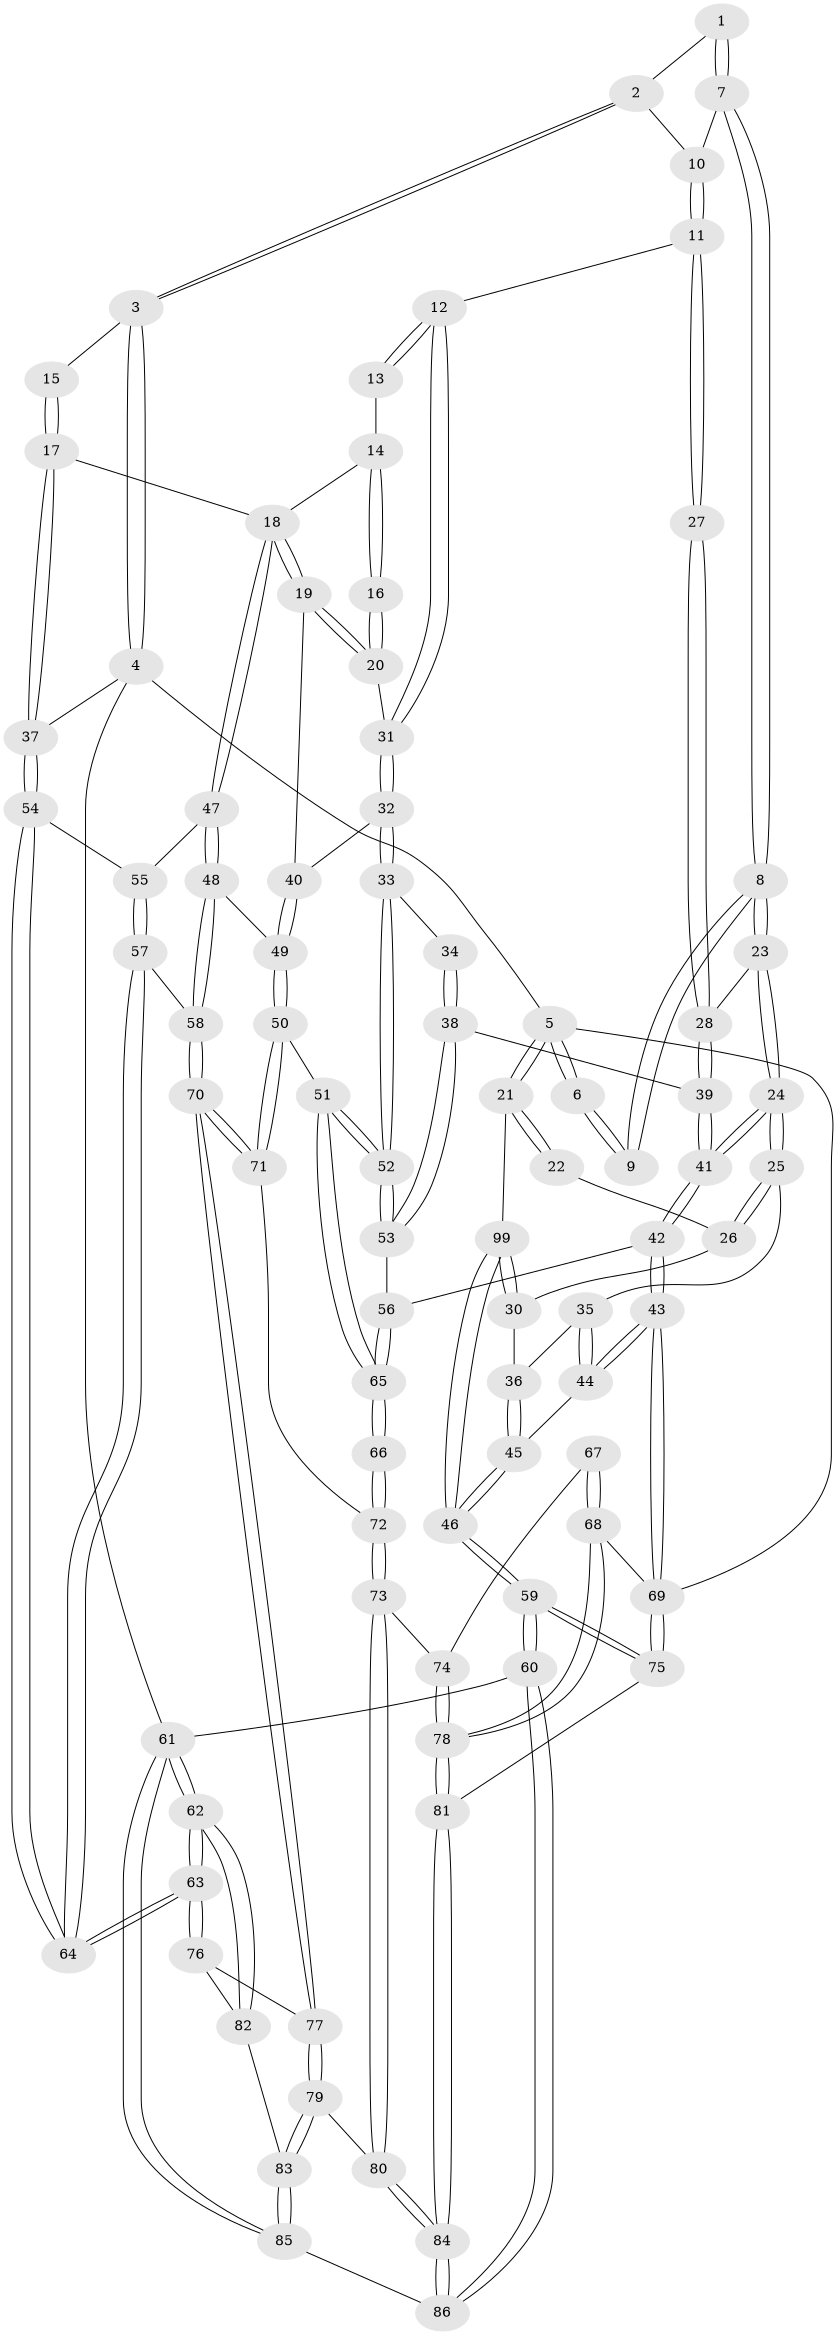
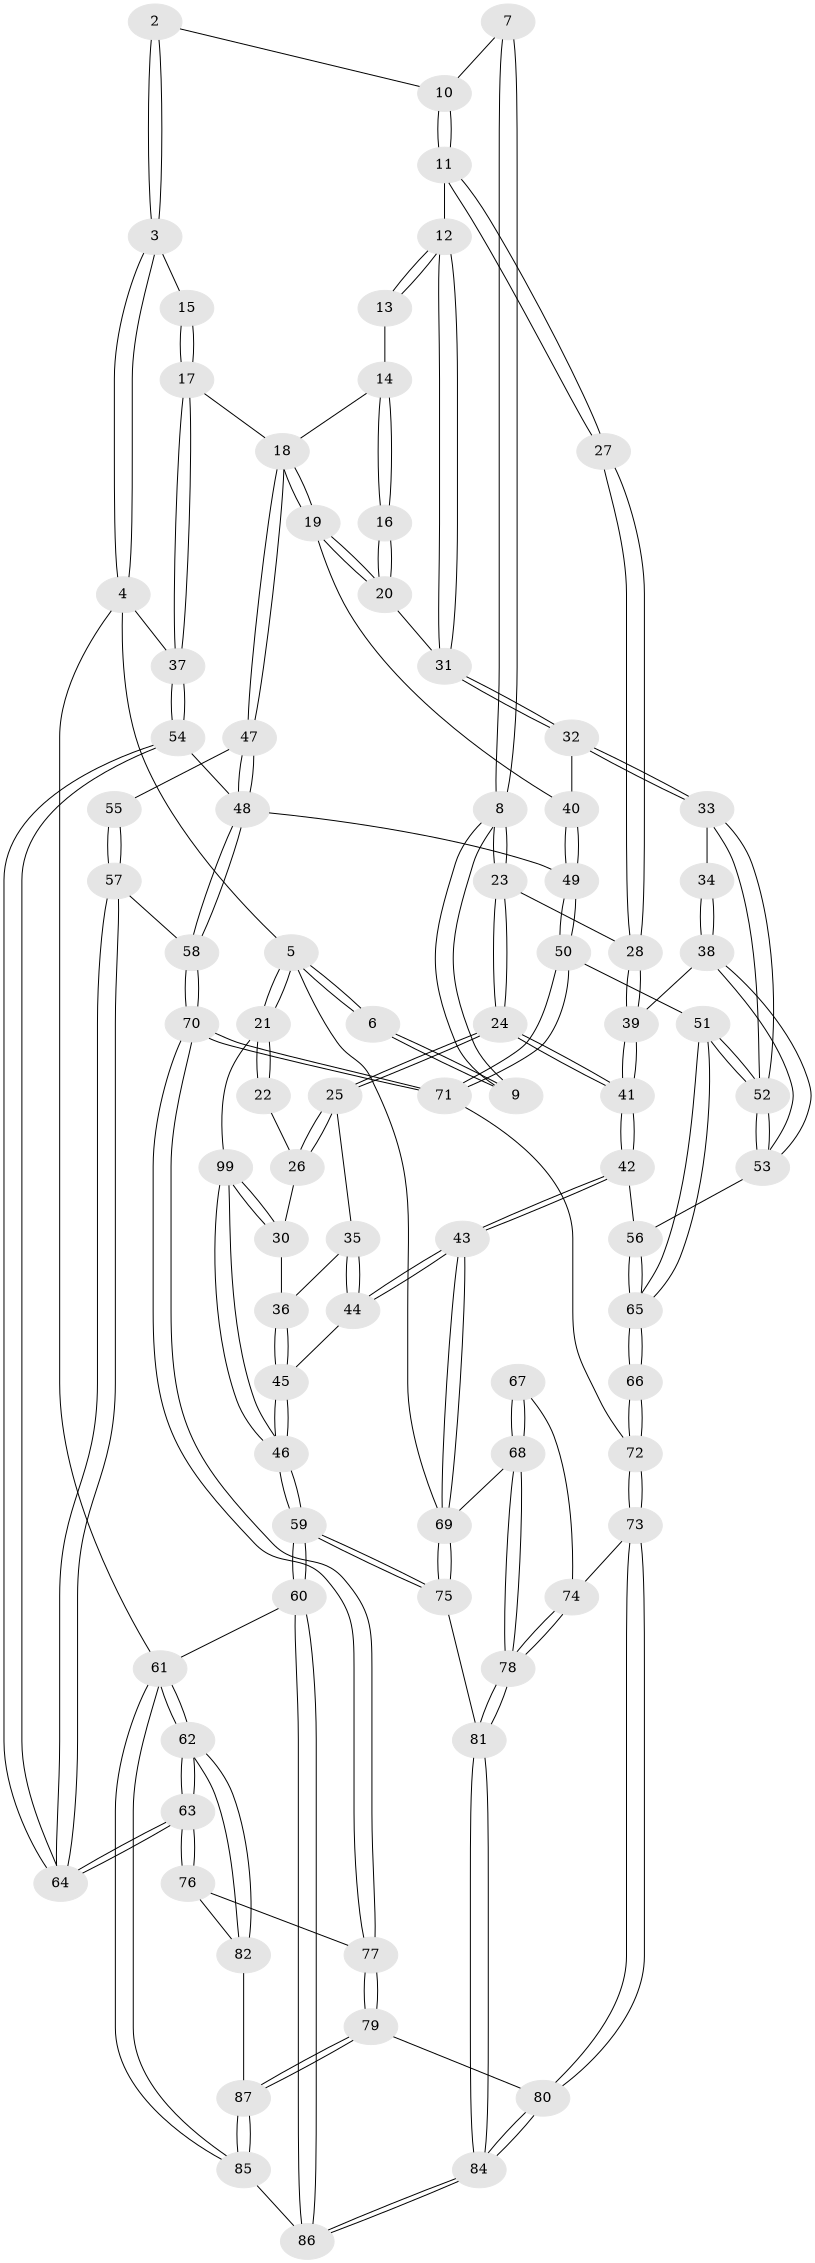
  graph {
    node [color=gray90 style=filled]
-   1
    2
    7
    3
    10
    8
    4
    15
    11
    5
    37
    61
    17
    6
    21
    69
    54
    62
    85
    9
    22
    n22 [label=99]
    60
    86
    23
    24
    28
    12
    27
    13
    31
    14
    32
    16
    18
    20
    19
    47
    40
    48
    55
    49
    26
    30
    46
    25
    41
    39
    35
    42
    36
    44
    34
    38
    59
    45
    33
    52
    53
    64
    56
    50
    43
    65
    75
    58
    57
    70
    51
    71
    72
    66
    77
    81
    63
    82
    76
-   83
+   83 [label=87]
    67
    68
    74
    73
    78
    79
    80
    84
-   1 -- 2
-   1 -- 7
-   1 -- 7
    2 -- 3
    2 -- 3
    2 -- 10
    7 -- 10
    7 -- 8
    7 -- 8
    3 -- 4
    3 -- 4
    3 -- 15
    10 -- 11
    10 -- 11
    8 -- 9
    8 -- 9
    8 -- 23
    8 -- 23
    4 -- 5
    4 -- 37
    4 -- 61
    15 -- 17
    15 -- 17
    11 -- 12
    11 -- 27
    11 -- 27
    5 -- 6
    5 -- 6
    5 -- 21
    5 -- 21
    5 -- 69
    37 -- 54
    37 -- 54
    61 -- 62
    61 -- 62
    61 -- 85
    61 -- 85
    17 -- 37
    17 -- 37
    17 -- 18
    6 -- 9
    6 -- 9
    21 -- 22
    21 -- 22
    21 -- n22
    69 -- 75
    69 -- 75
-   54 -- 55
+   54 -- 48
    54 -- 64
    54 -- 64
    62 -- 63
    62 -- 63
    62 -- 82
    62 -- 82
    85 -- 86
    22 -- 26
    n22 -- 30
    n22 -- 30
    n22 -- 46
    n22 -- 46
    60 -- 61
    60 -- 86
    60 -- 86
    23 -- 24
    23 -- 24
    23 -- 28
    24 -- 25
    24 -- 25
    24 -- 41
    24 -- 41
    28 -- 39
    28 -- 39
    12 -- 13
    12 -- 13
    12 -- 31
    12 -- 31
    27 -- 28
    27 -- 28
    13 -- 14
    31 -- 32
    31 -- 32
    14 -- 16
    14 -- 16
    14 -- 18
    32 -- 40
    32 -- 33
    32 -- 33
    16 -- 20
    16 -- 20
    18 -- 19
    18 -- 19
    18 -- 47
    18 -- 47
    20 -- 31
    19 -- 20
    19 -- 20
    19 -- 40
    47 -- 48
    47 -- 48
    47 -- 55
    40 -- 49
    40 -- 49
    48 -- 49
    48 -- 58
    48 -- 58
    55 -- 57
    55 -- 57
    49 -- 50
    49 -- 50
    26 -- 30
    30 -- 36
    46 -- 59
    46 -- 59
    25 -- 26
    25 -- 26
    25 -- 35
    41 -- 42
    41 -- 42
    39 -- 41
    39 -- 41
    35 -- 36
    35 -- 44
    35 -- 44
    42 -- 56
    42 -- 43
    42 -- 43
    36 -- 45
    36 -- 45
    44 -- 45
    34 -- 38
    34 -- 38
    38 -- 39
    38 -- 53
    38 -- 53
    59 -- 60
    59 -- 60
    59 -- 75
    59 -- 75
    45 -- 46
    45 -- 46
    33 -- 34
    33 -- 52
    33 -- 52
    52 -- 53
    52 -- 53
    53 -- 56
    56 -- 65
    56 -- 65
    50 -- 51
    50 -- 71
    50 -- 71
    43 -- 69
    43 -- 69
    43 -- 44
    43 -- 44
    65 -- 66
    65 -- 66
    75 -- 81
    58 -- 70
    58 -- 70
    57 -- 64
    57 -- 64
    57 -- 58
    70 -- 71
    70 -- 71
    70 -- 77
    70 -- 77
    51 -- 52
    51 -- 52
    51 -- 65
    51 -- 65
    71 -- 72
    72 -- 73
    72 -- 73
    66 -- 72
    66 -- 72
    77 -- 79
    77 -- 79
    81 -- 84
    81 -- 84
    63 -- 64
    63 -- 64
    63 -- 76
    63 -- 76
    82 -- 83
    76 -- 77
    76 -- 82
    83 -- 85
    83 -- 85
    67 -- 68
    67 -- 68
    67 -- 74
    68 -- 69
    68 -- 78
    68 -- 78
    74 -- 78
    74 -- 78
    73 -- 74
    73 -- 80
    73 -- 80
    78 -- 81
    78 -- 81
    79 -- 83
    79 -- 83
    79 -- 80
    80 -- 84
    80 -- 84
    84 -- 86
    84 -- 86
  }
